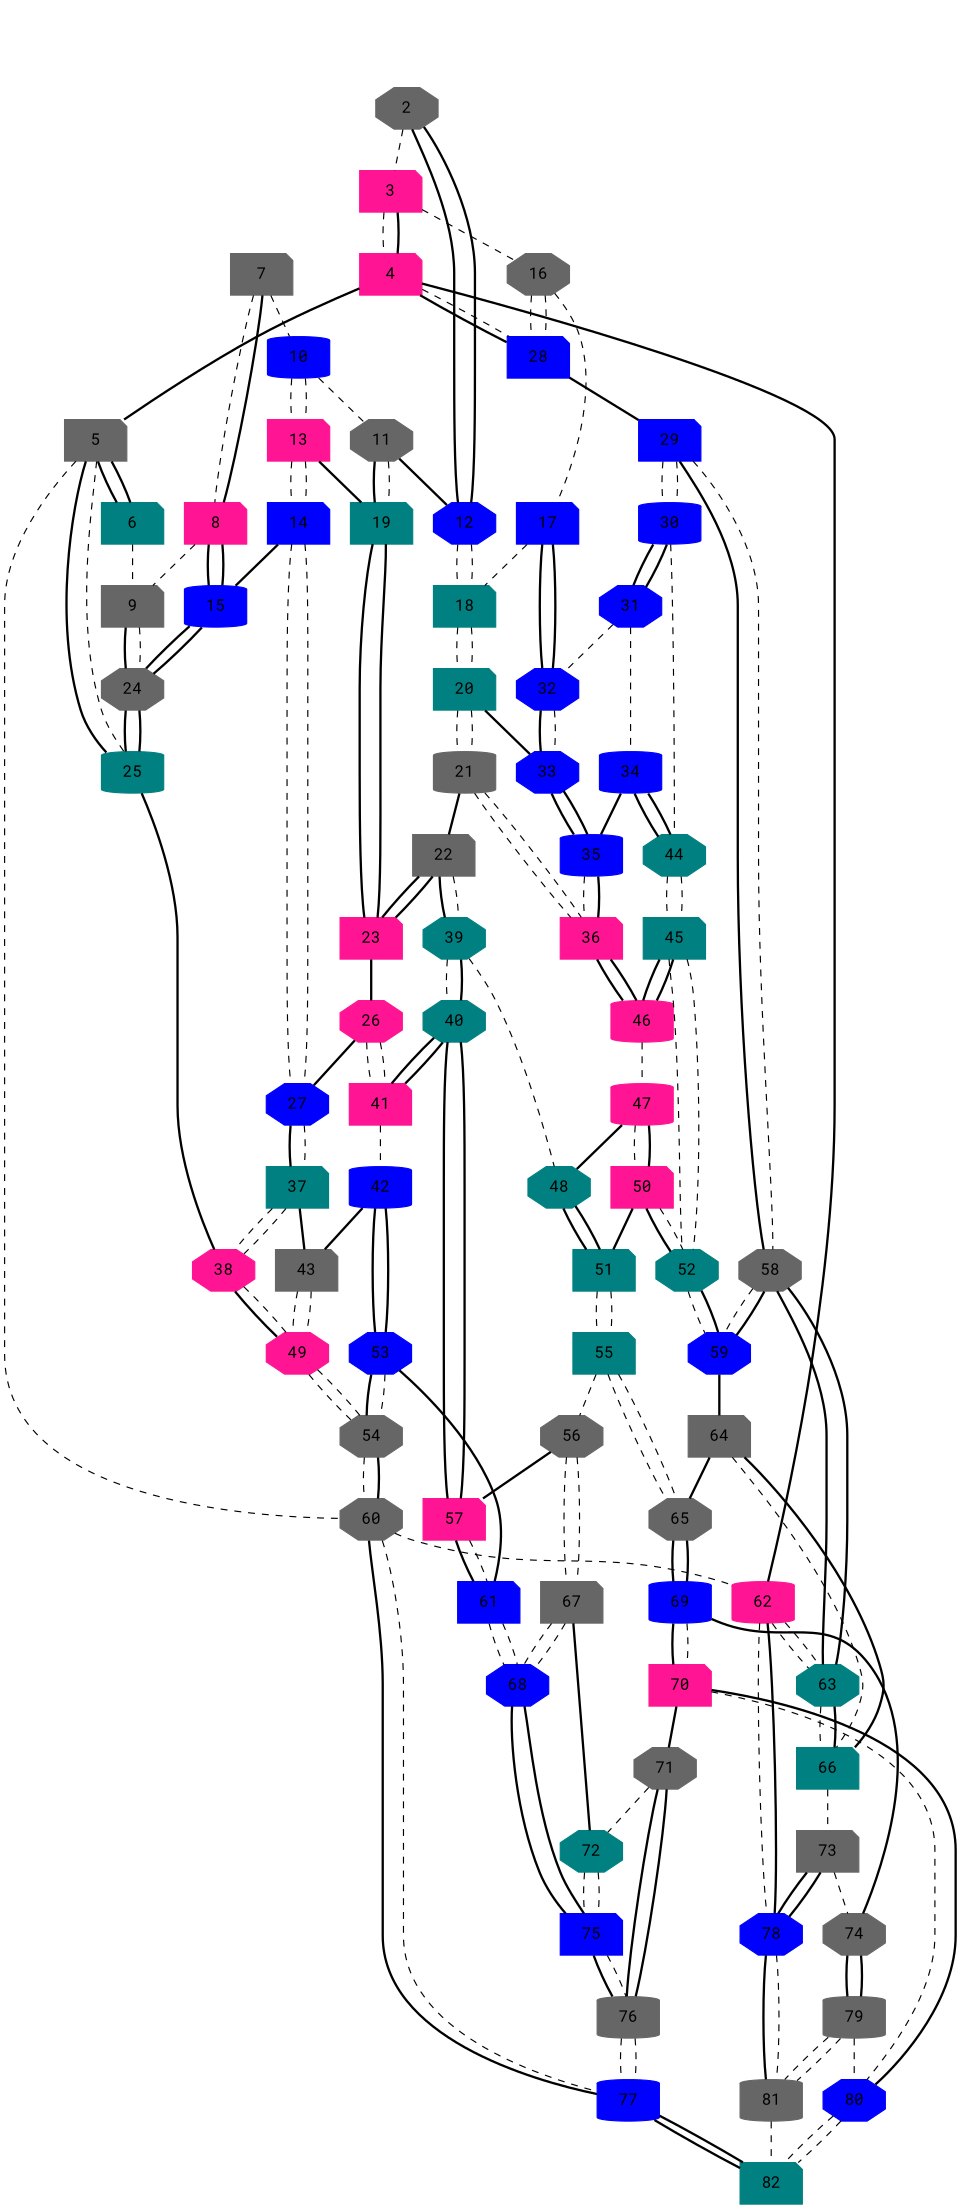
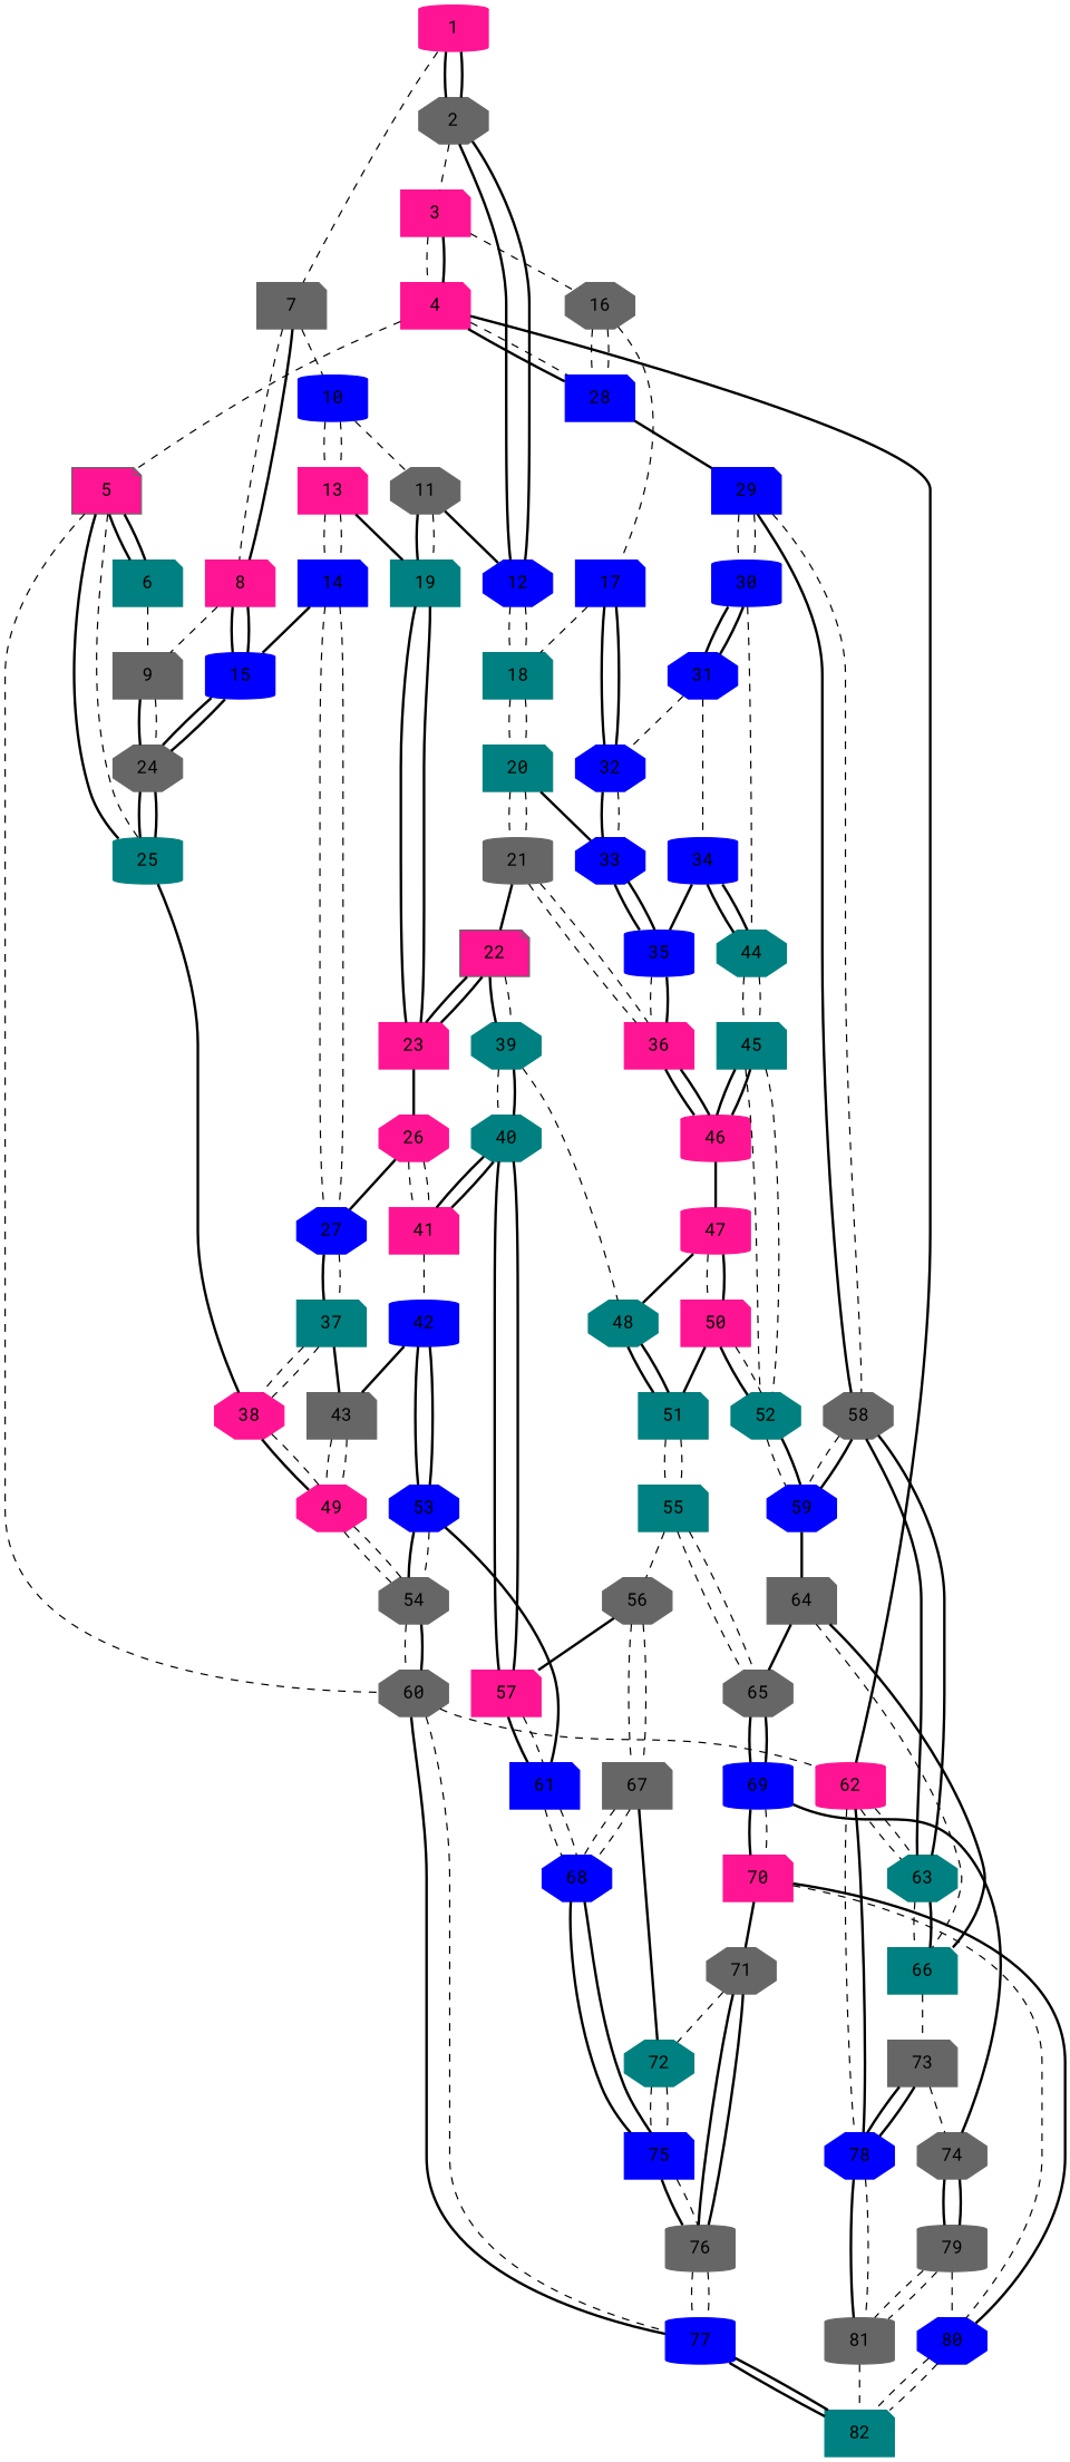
  graph {
    fontname="Roboto Mono"
    node [color=blue fontname="Roboto Mono" shape=note style=filled]
    edge [fontname="Roboto Mono" style=bold]
+   1 [color=deeppink shape=cylinder]
    2 [color=gray40 shape=octagon]
    7 [color=gray40]
    3 [color=deeppink]
    12 [shape=octagon]
    8 [color=deeppink]
    10 [shape=cylinder]
    4 [color=deeppink]
    16 [color=gray40 shape=octagon]
    18 [color=teal]
-   5 [color=gray40]
+   5 [color=gray40 fillcolor=deeppink]
    28
    62 [color=deeppink shape=cylinder]
    17
    6 [color=teal]
    25 [color=teal shape=cylinder]
    60 [color=gray40 shape=octagon]
    29
    63 [color=teal shape=octagon]
    78 [shape=octagon]
    9 [color=gray40]
    38 [color=deeppink shape=octagon]
    77 [shape=cylinder]
    24 [color=gray40 shape=octagon]
    15 [shape=cylinder]
    11 [color=gray40 shape=octagon]
    13 [color=deeppink]
    19 [color=teal]
    14
    23 [color=deeppink]
    20 [color=teal]
    27 [shape=octagon]
    37 [color=teal]
    32 [shape=octagon]
    33 [shape=octagon]
    21 [color=gray40 shape=cylinder]
    26 [color=deeppink shape=octagon]
-   22 [color=gray40]
+   22 [color=gray40 fillcolor=deeppink]
    36 [color=deeppink]
    35 [shape=cylinder]
    39 [color=teal shape=octagon]
    46 [color=deeppink shape=cylinder]
    40 [color=teal shape=octagon]
    48 [color=teal shape=octagon]
    41 [color=deeppink]
    49 [color=deeppink shape=octagon]
    42 [shape=cylinder]
    43 [color=gray40]
    30 [shape=cylinder]
    58 [color=gray40 shape=octagon]
    31 [shape=octagon]
    44 [color=teal shape=octagon]
    59 [shape=octagon]
    34 [shape=cylinder]
    45 [color=teal]
    47 [color=deeppink shape=cylinder]
    54 [color=gray40 shape=octagon]
    57 [color=deeppink]
    51 [color=teal]
    61
    53 [shape=octagon]
    52 [color=teal shape=octagon]
    50 [color=deeppink]
    55 [color=teal]
    56 [color=gray40 shape=octagon]
    65 [color=gray40 shape=octagon]
    64 [color=gray40]
    68 [shape=octagon]
    67 [color=gray40]
    69 [shape=cylinder]
    72 [color=teal shape=octagon]
    66 [color=teal]
    82 [color=teal]
    75
    81 [color=gray40 shape=cylinder]
    73 [color=gray40]
    70 [color=deeppink]
    74 [color=gray40 shape=octagon]
    76 [color=gray40 shape=cylinder]
    71 [color=gray40 shape=octagon]
    80 [shape=octagon]
    79 [color=gray40 shape=cylinder]
+   1 -- 2
+   1 -- 2
+   1 -- 7 [style=dashed]
    2 -- 3 [style=dashed]
    2 -- 12
    2 -- 12
    7 -- 8 [style=dashed]
    7 -- 8
    7 -- 10 [style=dashed]
    3 -- 4 [style=dashed]
    3 -- 4
    3 -- 16 [style=dashed]
    12 -- 18 [style=dashed]
    12 -- 18 [style=dashed]
    8 -- 9 [style=dashed]
    8 -- 15
    8 -- 15
    10 -- 11 [style=dashed]
    10 -- 13 [style=dashed]
    10 -- 13 [style=dashed]
-   4 -- 5
+   4 -- 5 [style=dashed]
    4 -- 28
    4 -- 28 [style=dashed]
    4 -- 62
    16 -- 28 [style=dashed]
    16 -- 28 [style=dashed]
    16 -- 17 [style=dashed]
    18 -- 20 [style=dashed]
    18 -- 20 [style=dashed]
    5 -- 6
    5 -- 6
    5 -- 25
    5 -- 25 [style=dashed]
    5 -- 60 [style=dashed]
    28 -- 29
    62 -- 63 [style=dashed]
    62 -- 63 [style=dashed]
    62 -- 78 [style=dashed]
    62 -- 78
    17 -- 18 [style=dashed]
    17 -- 32
    17 -- 32
    6 -- 9 [style=dashed]
    25 -- 38
    60 -- 62 [style=dashed]
    60 -- 77
    60 -- 77 [style=dashed]
    29 -- 30 [style=dashed]
    29 -- 30 [style=dashed]
    29 -- 58
    29 -- 58 [style=dashed]
    63 -- 66 [style=dashed]
    63 -- 66
    78 -- 81
    78 -- 81 [style=dashed]
    9 -- 24
    9 -- 24 [style=dashed]
    38 -- 49
    38 -- 49 [style=dashed]
    77 -- 82
    77 -- 82
    24 -- 25
    24 -- 25
    15 -- 24
    15 -- 24
    11 -- 12
    11 -- 19
    11 -- 19 [style=dashed]
    13 -- 19
    13 -- 14 [style=dashed]
    13 -- 14 [style=dashed]
    19 -- 23
    19 -- 23
    14 -- 15
    14 -- 27 [style=dashed]
    14 -- 27 [style=dashed]
    23 -- 26
    20 -- 33
    20 -- 21 [style=dashed]
    20 -- 21 [style=dashed]
    27 -- 37
    27 -- 37 [style=dashed]
    37 -- 38 [style=dashed]
    37 -- 38 [style=dashed]
    37 -- 43
    32 -- 33
    32 -- 33 [style=dashed]
    33 -- 35
    33 -- 35
    21 -- 22
    21 -- 36 [style=dashed]
    21 -- 36 [style=dashed]
    26 -- 27
    26 -- 41 [style=dashed]
    26 -- 41 [style=dashed]
    22 -- 23
    22 -- 23
    22 -- 39
    22 -- 39 [style=dashed]
    36 -- 46
    36 -- 46
    35 -- 36 [style=dashed]
    35 -- 36
    39 -- 40 [style=dashed]
    39 -- 40
    39 -- 48 [style=dashed]
-   46 -- 47 [style=dashed]
+   46 -- 47
    40 -- 41
    40 -- 41
    40 -- 57
    40 -- 57
    48 -- 51
    48 -- 51
    41 -- 42 [style=dashed]
    49 -- 54 [style=dashed]
    49 -- 54 [style=dashed]
    42 -- 43
    42 -- 53
    42 -- 53
    43 -- 49 [style=dashed]
    43 -- 49 [style=dashed]
    30 -- 31
    30 -- 31
    30 -- 44 [style=dashed]
    58 -- 63
    58 -- 63
    58 -- 59 [style=dashed]
    58 -- 59
    31 -- 32 [style=dashed]
    31 -- 34 [style=dashed]
    44 -- 45 [style=dashed]
    44 -- 45 [style=dashed]
    59 -- 64
    34 -- 35
    34 -- 44
    34 -- 44
    45 -- 46
    45 -- 46
    45 -- 52 [style=dashed]
    45 -- 52 [style=dashed]
    47 -- 48
    47 -- 50 [style=dashed]
    47 -- 50
    54 -- 60 [style=dashed]
    54 -- 60
    57 -- 61
    57 -- 61 [style=dashed]
    51 -- 55 [style=dashed]
    51 -- 55 [style=dashed]
    61 -- 68 [style=dashed]
    61 -- 68 [style=dashed]
    53 -- 54
    53 -- 54 [style=dashed]
    53 -- 61
    52 -- 59 [style=dashed]
    52 -- 59
    50 -- 51
    50 -- 52
    50 -- 52 [style=dashed]
    55 -- 56 [style=dashed]
    55 -- 65 [style=dashed]
    55 -- 65 [style=dashed]
    56 -- 57
    56 -- 67 [style=dashed]
    56 -- 67 [style=dashed]
    65 -- 69
    65 -- 69
    64 -- 65
    64 -- 66 [style=dashed]
    64 -- 66
    68 -- 75
    68 -- 75
    67 -- 68 [style=dashed]
    67 -- 68 [style=dashed]
    67 -- 72
    69 -- 70
    69 -- 70 [style=dashed]
    69 -- 74
    72 -- 75 [style=dashed]
    72 -- 75 [style=dashed]
    66 -- 73 [style=dashed]
    75 -- 76
    75 -- 76 [style=dashed]
    81 -- 82 [style=dashed]
    73 -- 78
    73 -- 78
    73 -- 74 [style=dashed]
    70 -- 71
    70 -- 80 [style=dashed]
    70 -- 80
    74 -- 79
    74 -- 79
    76 -- 77 [style=dashed]
    76 -- 77 [style=dashed]
    71 -- 72 [style=dashed]
    71 -- 76
    71 -- 76
    80 -- 82 [style=dashed]
    80 -- 82 [style=dashed]
    79 -- 81 [style=dashed]
    79 -- 81 [style=dashed]
    79 -- 80 [style=dashed]
  }
